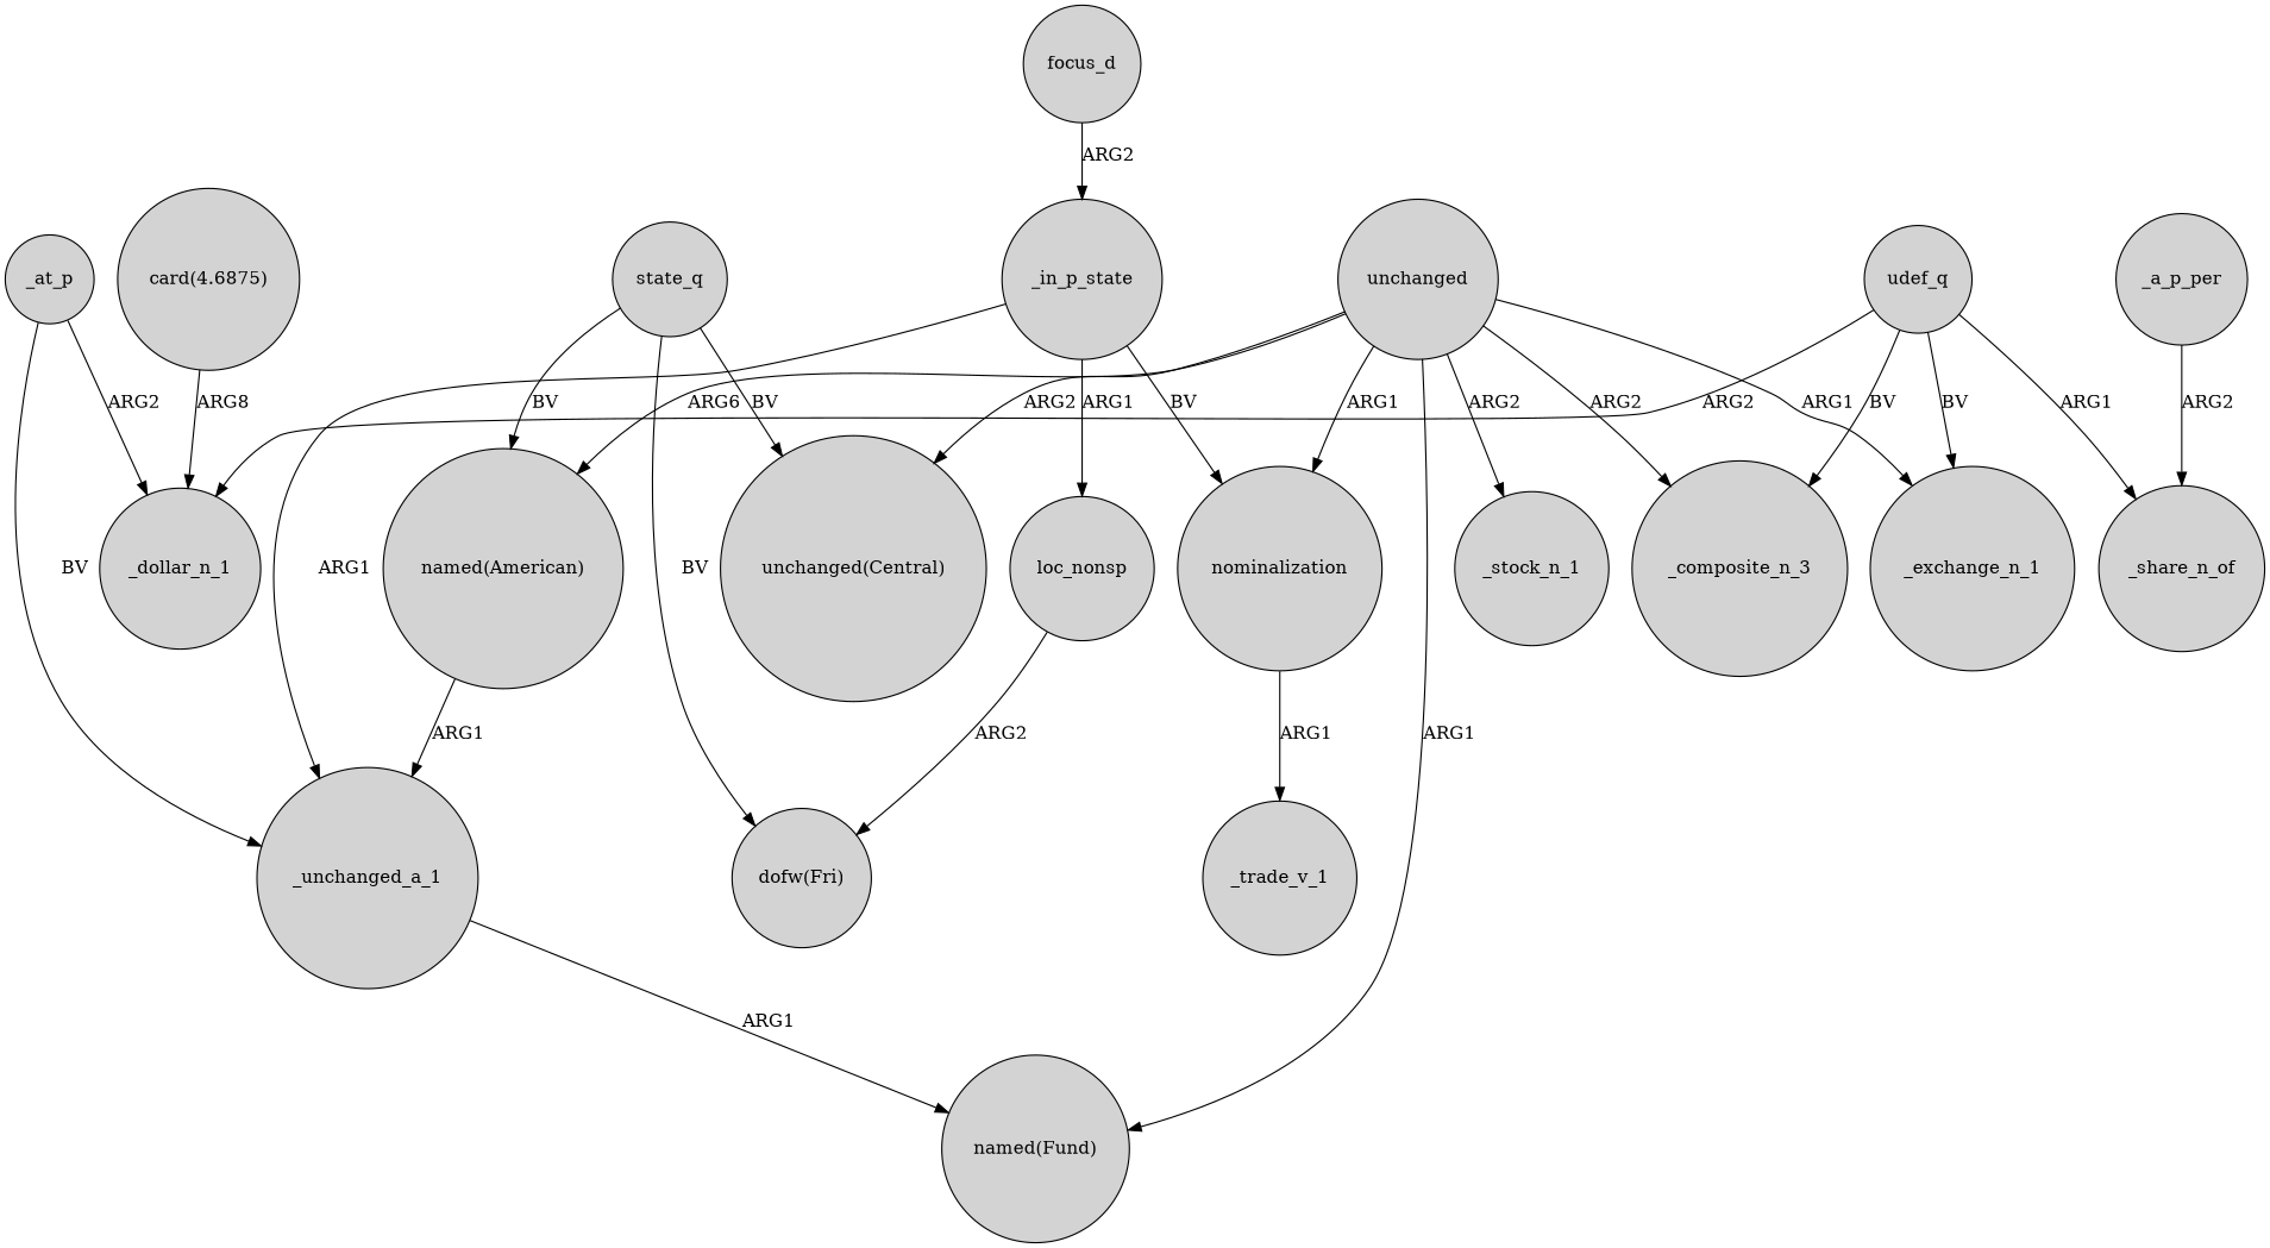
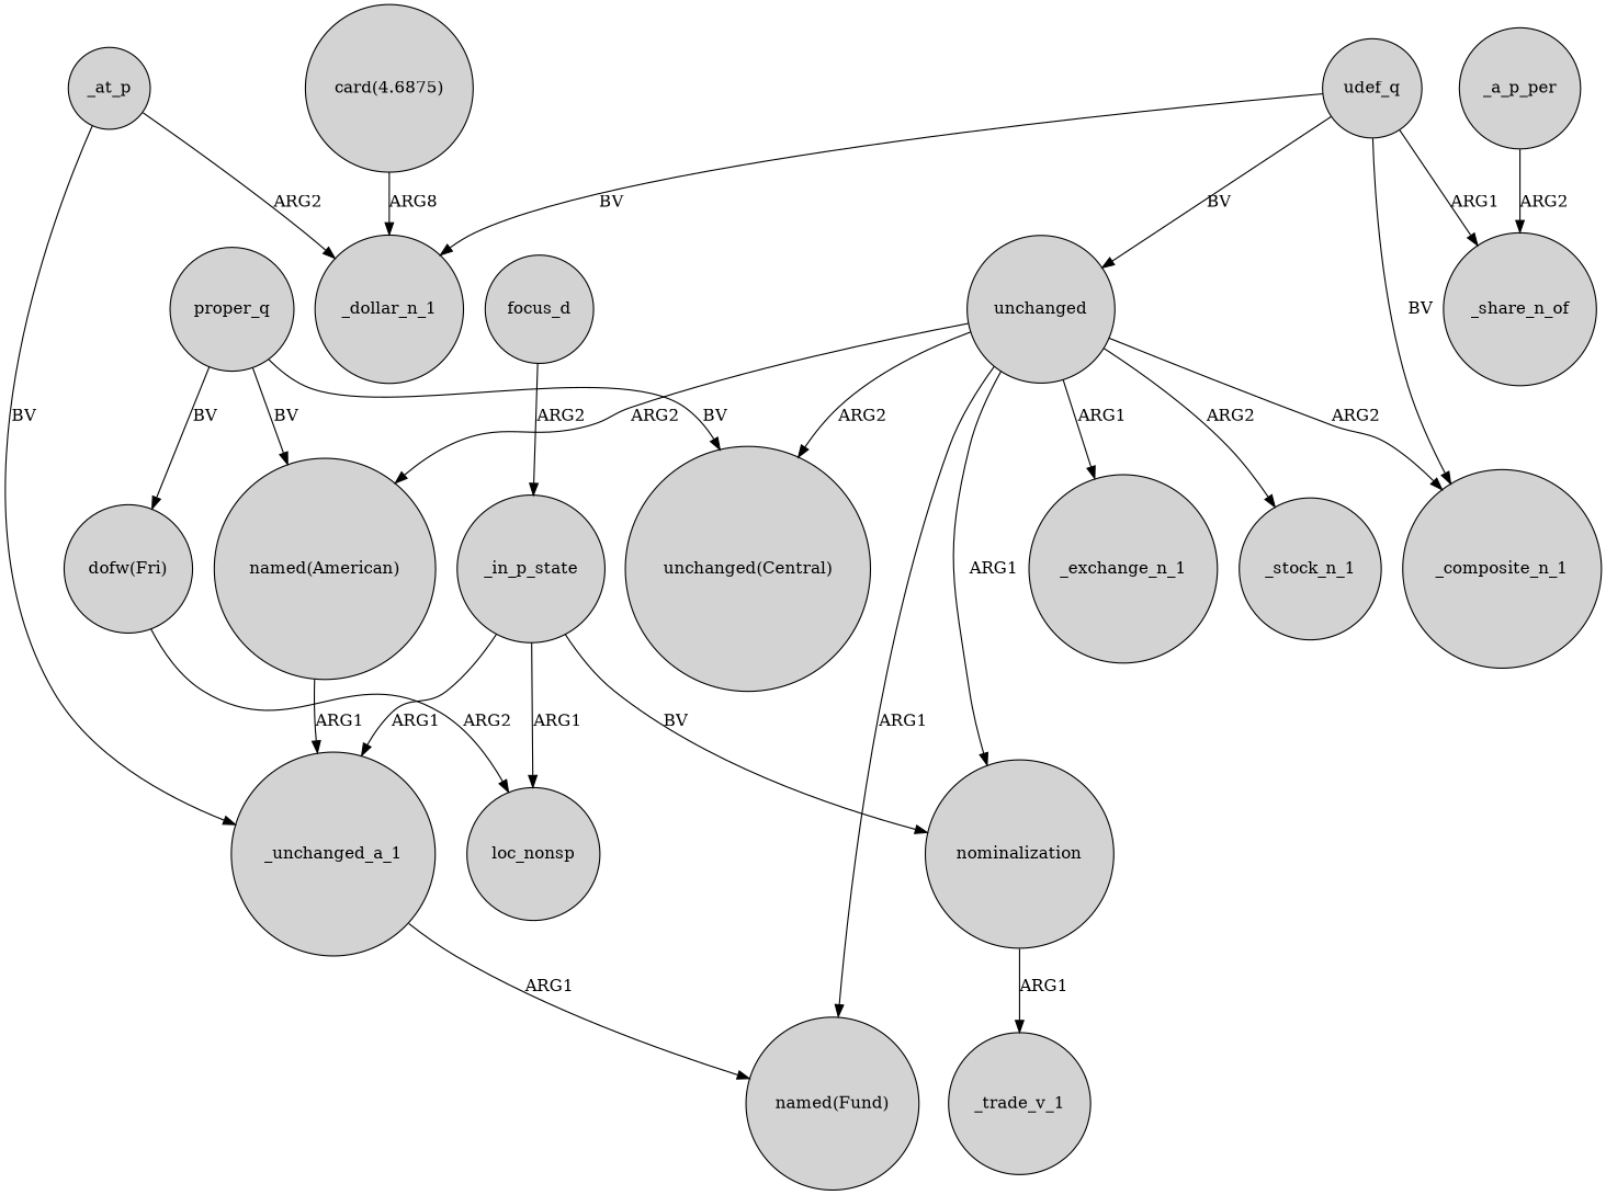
  digraph {
    node [shape=circle style=filled]
    "card(4.6875)"
    _dollar_n_1
    _in_p_state
    nominalization
    _unchanged_a_1
    loc_nonsp
    _trade_v_1
    "named(Fund)"
    focus_d
-   proper_q [label=state_q]
+   proper_q
    "dofw(Fri)"
    n12 [label="unchanged(Central)"]
    "named(American)"
    _at_p
    n15 [label=unchanged]
    _exchange_n_1
    _stock_n_1
-   _composite_n_1 [label=_composite_n_3]
+   _composite_n_1
    udef_q
    _share_n_of
    _a_p_per
    "card(4.6875)" -> _dollar_n_1 [label=ARG8]
    _in_p_state -> nominalization [label=BV]
    _in_p_state -> _unchanged_a_1 [label=ARG1]
    _in_p_state -> loc_nonsp [label=ARG1]
    nominalization -> _trade_v_1 [label=ARG1]
    _unchanged_a_1 -> "named(Fund)" [label=ARG1]
-   loc_nonsp -> "dofw(Fri)" [label=ARG2]
+   "dofw(Fri)" -> loc_nonsp [label=ARG2]
    focus_d -> _in_p_state [label=ARG2]
    proper_q -> "dofw(Fri)" [label=BV]
    proper_q -> n12 [label=BV]
    proper_q -> "named(American)" [label=BV]
    "named(American)" -> _unchanged_a_1 [label=ARG1]
    _at_p -> _dollar_n_1 [label=ARG2]
    _at_p -> _unchanged_a_1 [label=BV]
    n15 -> nominalization [label=ARG1]
    n15 -> "named(Fund)" [label=ARG1]
    n15 -> n12 [label=ARG2]
-   n15 -> "named(American)" [label=ARG6]
+   n15 -> "named(American)" [label=ARG2]
    n15 -> _exchange_n_1 [label=ARG1]
    n15 -> _stock_n_1 [label=ARG2]
    n15 -> _composite_n_1 [label=ARG2]
-   udef_q -> _dollar_n_1 [label=ARG2]
-   udef_q -> _exchange_n_1 [label=BV]
+   udef_q -> _dollar_n_1 [label=BV]
+   udef_q -> n15 [label=BV]
    udef_q -> _composite_n_1 [label=BV]
    udef_q -> _share_n_of [label=ARG1]
    _a_p_per -> _share_n_of [label=ARG2]
  }
